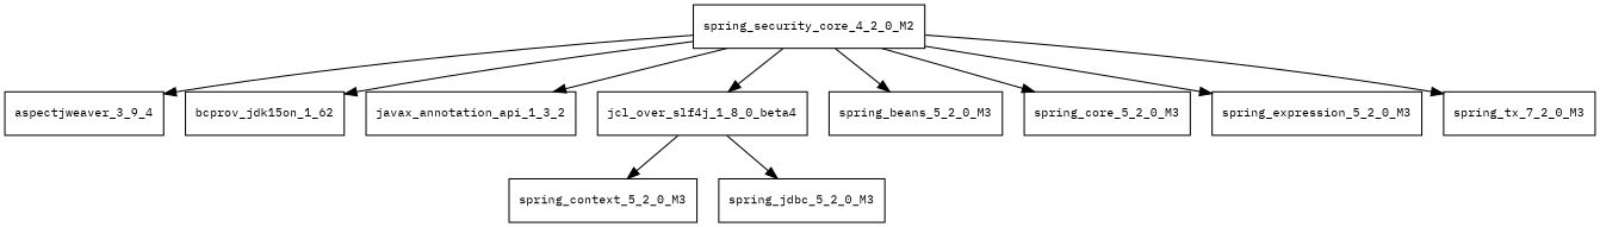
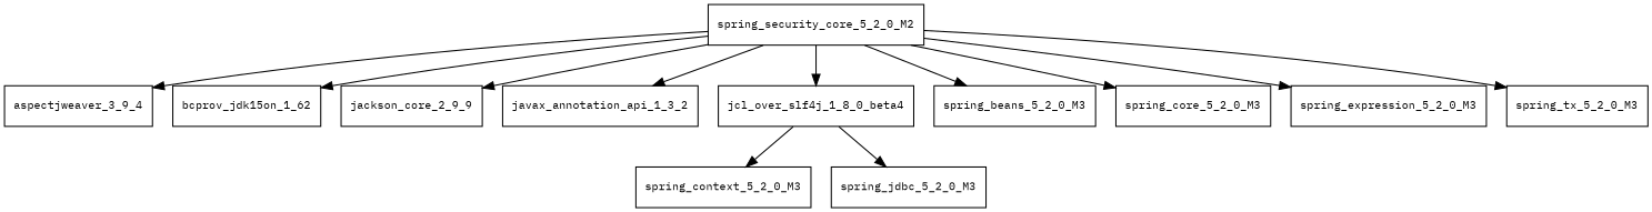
  digraph {
    fontname="IBM Plex Mono"
    node [fontname="IBM Plex Mono" fontsize=10.0 shape=box]
    edge [fontname="IBM Plex Mono"]
    n1 [label=aspectjweaver_3_9_4]
-   spring_security_core_5_2_0_M2 [label=spring_security_core_4_2_0_M2]
+   spring_security_core_5_2_0_M2
    bcprov_jdk15on_1_62
+   jackson_core_2_9_9
    javax_annotation_api_1_3_2
    jcl_over_slf4j_1_8_0_beta4
    spring_beans_5_2_0_M3
    spring_core_5_2_0_M3
    spring_expression_5_2_0_M3
-   spring_tx_5_2_0_M3 [label=spring_tx_7_2_0_M3]
+   spring_tx_5_2_0_M3
    spring_context_5_2_0_M3
    spring_jdbc_5_2_0_M3
    spring_security_core_5_2_0_M2 -> n1
    spring_security_core_5_2_0_M2 -> bcprov_jdk15on_1_62
+   spring_security_core_5_2_0_M2 -> jackson_core_2_9_9
    spring_security_core_5_2_0_M2 -> javax_annotation_api_1_3_2
    spring_security_core_5_2_0_M2 -> jcl_over_slf4j_1_8_0_beta4
    spring_security_core_5_2_0_M2 -> spring_beans_5_2_0_M3
    spring_security_core_5_2_0_M2 -> spring_core_5_2_0_M3
    spring_security_core_5_2_0_M2 -> spring_expression_5_2_0_M3
    spring_security_core_5_2_0_M2 -> spring_tx_5_2_0_M3
    jcl_over_slf4j_1_8_0_beta4 -> spring_context_5_2_0_M3
    jcl_over_slf4j_1_8_0_beta4 -> spring_jdbc_5_2_0_M3
  }
